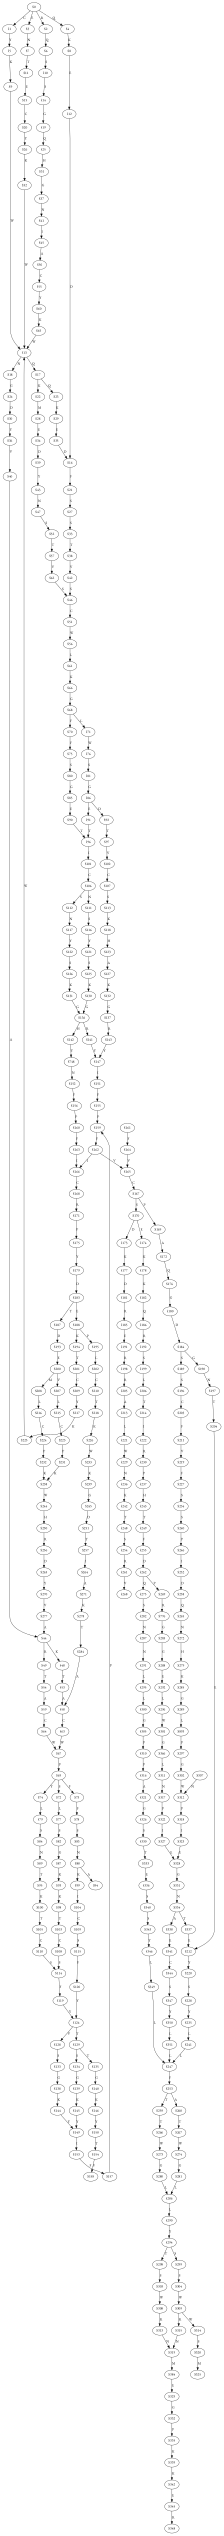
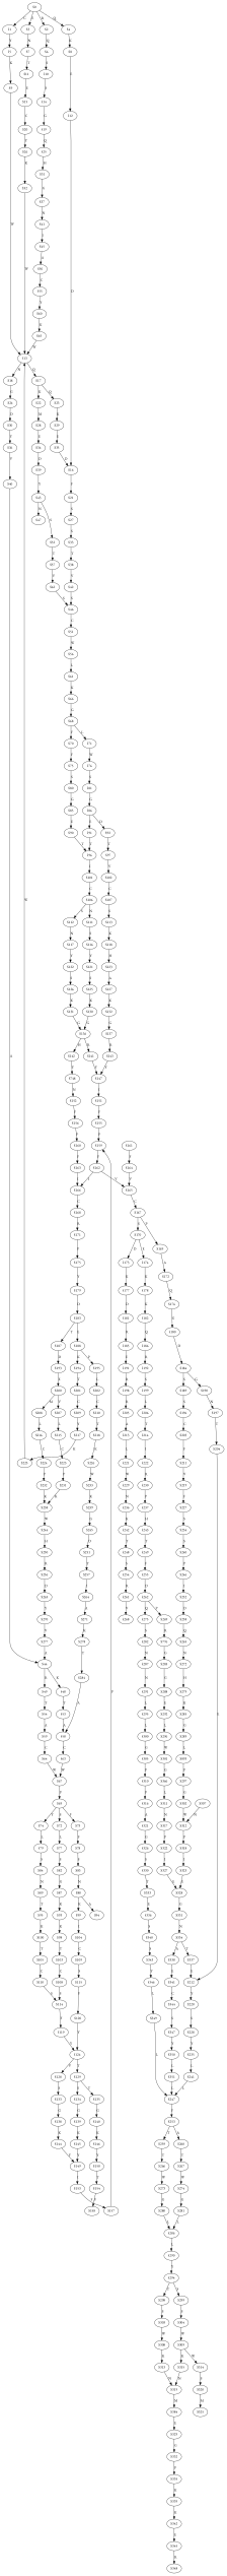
  strict digraph {
    fontname="EB Garamond"
    node [fontname="EB Garamond"]
    edge [fontname="EB Garamond"]
    S0
    S1
    S2
    S3
    S4
    S5
    S6
    S7
    S8
    S9
    S10
    S11
    S12
    S13
    S14
    S15
    S16
    S17
    S18
    S19
    S20
    S21
    S22
    S23
    S24
    S25
    S26
    S27
    S28
    S29
    S30
    S31
    S32
    S33
    S34
    S35
    S36
    S37
    S38
    S39
    S40
    S41
    S42
    S43
    S44
    S45
    S46
    S47
    S48
    S49
    S50
    S51
    S52
    S53
    S54
    S55
    S56
    S57
    S58
    S59
    S60
    S61
    S62
    S63
    S64
    S65
    S66
    S67
    S68
    S69
    S70
    S71
    S72
    S73
    S74
    S75
    S76
    S77
    S78
    S79
    S80
    S81
    S82
    S83
    S84
    S85
    S86
    S87
    S88
    S89
    S90
    S91
    S92
    S93
    S94
    S99
    S95
    S96
    S97
    S98
    S100
    S101
    S102
    S103
    S104
    S105
    S106
    S107
    S108
    S109
    S110
    S111
    S112
    S113
    S114
    S115
    S116
    S117
    S118
    S119
    S120
    S121
    S122
    S123
    S124
    S125
    S126
    S127
    S128
    S129
    S130
    S131
    S132
    S133
    S134
    S135
    S136
    S137
    S138
    S139
    S140
    S141
    S142
    S143
    S144
    S145
    S146
    S147
    n149 [label=S748]
    S149
    S150
    S151
    S152
    S153
    S154
    S155
    S156
    S157
    S158
    S159
    S160
    S162
    S163
    S161
    S164
    S165
    S166
    S167
    S168
    S169
    S170
    S171
    S172
    S173
    S174
    S175
    S176
    S177
    S178
    S179
    S180
    S181
    S182
    S183
    S184
    S185
    S186
    S187
    S188
    S189
    S190
    S191
    S192
    S193
    S194
    S195
    S196
    S197
    S198
    S199
    S200
    S201
    S202
    S203
    S204
    S205
    S206
    S207
    S208
    S209
    S210
    S211
    S212
    S213
    S214
    S215
    S216
    S217
    S218
    S219
    S220
    S221
    S222
    S223
    S224
    S225
    S226
    S227
    S228
    S229
    S230
    S231
    S232
    S233
    S234
    S235
    S236
    S237
    S238
    S239
    S240
    S241
    S242
    S243
    S244
    S245
    S246
    S247
    S248
    S249
    S250
    S251
    S252
    S253
    S254
    S255
    S256
    S257
    S258
    S259
    S260
    S261
    S262
    S263
    S264
    S265
    S266
    S267
    S268
    S269
    S275
    S270
    S271
    S272
    S273
    S274
    n277 [label=S776]
    S277
    S278
    S279
    S280
    S281
    S282
    S283
    S284
    S285
    S286
    S287
    S288
    S289
    S290
    S291
    S292
    n294 [label=S893]
    S294
    S295
    S296
    S297
    S298
    S299
    S300
    S301
    S302
    S303
    S304
    S305
    n307 [label=S366]
    S312
    S308
    S309
    S310
    S311
    S307
    S313
    S314
    S315
    S316
    S317
    S318
    S319
    S320
    S321
    S322
    S323
    n325 [label=S384]
    S325
    S326
    S327
    S328
    S329
    S330
    S331
    S332
    S333
    S334
    S335
    S336
    S337
    S338
    S339
    S340
    S341
    S342
    S343
    S344
    S345
    S346
    S347
    S348
    S349
    S350
    S351
    S0 -> S1 [label=C]
    S0 -> S2 [label=R]
    S0 -> S3 [label=E]
    S0 -> S4 [label=Q]
    S1 -> S5 [label=Y]
    S2 -> S6 [label=Q]
    S3 -> S7 [label=N]
    S4 -> S8 [label=K]
    S5 -> S9 [label=K]
    S6 -> S10 [label=S]
    S7 -> S11 [label=T]
    S8 -> S12 [label=E]
    S9 -> S13 [label=W]
    S10 -> S14 [label=S]
    S11 -> S15 [label=E]
    S12 -> S16 [label=D]
    S13 -> S17 [label=Q]
    S13 -> S18 [label=N]
    S14 -> S19 [label=G]
    S15 -> S20 [label=C]
    S16 -> S21 [label=F]
    S17 -> S22 [label=K]
    S17 -> S23 [label=Q]
    S18 -> S24 [label=G]
    S19 -> S25 [label=Q]
    S20 -> S26 [label=Y]
    S21 -> S27 [label=S]
    S22 -> S28 [label=M]
    S23 -> S29 [label=K]
    S24 -> S30 [label=D]
    S25 -> S31 [label=H]
    S26 -> S32 [label=K]
    S27 -> S33 [label=S]
    S28 -> S34 [label=E]
    S29 -> S35 [label=E]
    S30 -> S36 [label=Y]
    S31 -> S37 [label=G]
    S32 -> S13 [label=W]
    S33 -> S38 [label=T]
    S34 -> S39 [label=D]
    S35 -> S16 [label=D]
    S36 -> S40 [label=V]
    S37 -> S41 [label=N]
    S38 -> S42 [label=V]
    S39 -> S43 [label=Y]
    S40 -> S44 [label=A]
    S41 -> S45 [label=I]
    S42 -> S46 [label=S]
    S43 -> S47 [label=N]
    S44 -> S48 [label=K]
    S44 -> S49 [label=R]
    S45 -> S50 [label=A]
    S46 -> S51 [label=C]
-   S47 -> S52 [label=S]
+   S43 -> S52 [label=S]
    S48 -> S53 [label=T]
    S49 -> S54 [label=T]
    S50 -> S55 [label=C]
    S51 -> S56 [label=W]
    S52 -> S57 [label=T]
    S53 -> S58 [label=A]
    S54 -> S59 [label=A]
    S55 -> S60 [label=Y]
    S56 -> S61 [label=L]
    S57 -> S62 [label=V]
    S58 -> S63 [label=C]
    S59 -> S64 [label=C]
    S60 -> S65 [label=K]
    S61 -> S66 [label=K]
    S62 -> S46 [label=S]
    S63 -> S67 [label=W]
    S64 -> S67 [label=W]
    S65 -> S13 [label=W]
    S66 -> S68 [label=G]
    S67 -> S69 [label=P]
    S68 -> S70 [label=F]
    S68 -> S71 [label=L]
    S69 -> S72 [label=S]
    S69 -> S73 [label=F]
    S69 -> S74 [label=Y]
    S70 -> S75 [label=F]
    S71 -> S76 [label=W]
    S72 -> S77 [label=L]
    S73 -> S78 [label=F]
    S74 -> S79 [label=L]
    S75 -> S80 [label=S]
    S76 -> S81 [label=S]
    S77 -> S82 [label=S]
    S78 -> S83 [label=S]
    S79 -> S84 [label=S]
    S80 -> S85 [label=G]
    S81 -> S86 [label=G]
    S82 -> S87 [label=G]
    S83 -> S88 [label=N]
    S84 -> S89 [label=N]
    S85 -> S90 [label=E]
    S86 -> S91 [label=E]
    S86 -> S92 [label=D]
    S87 -> S93 [label=K]
    S88 -> S94 [label=A]
    S88 -> S99 [label=K]
    S89 -> S95 [label=T]
    S90 -> S96 [label=T]
    S91 -> S96 [label=T]
    S92 -> S97 [label=T]
    S93 -> S98 [label=K]
    S99 -> S104 [label=I]
    S95 -> S100 [label=K]
    S96 -> S101 [label=I]
    S97 -> S102 [label=V]
    S98 -> S103 [label=T]
    S100 -> S105 [label=T]
    S101 -> S106 [label=C]
    S102 -> S107 [label=C]
    S103 -> S108 [label=C]
    S104 -> S109 [label=C]
    S105 -> S110 [label=C]
    S106 -> S111 [label=N]
    S106 -> S112 [label=S]
    S107 -> S113 [label=S]
    S108 -> S114 [label=S]
    S109 -> S115 [label=S]
    S110 -> S114 [label=S]
    S111 -> S116 [label=S]
    S112 -> S117 [label=N]
    S113 -> S118 [label=K]
    S114 -> S119 [label=F]
    S115 -> S120 [label=F]
    S116 -> S121 [label=Y]
    S117 -> S122 [label=Y]
    S118 -> S123 [label=H]
    S119 -> S124 [label=Y]
    S120 -> S124 [label=Y]
    S121 -> S125 [label=S]
    S122 -> S126 [label=S]
    S123 -> S127 [label=A]
    S124 -> S128 [label=V]
    S124 -> S129 [label=T]
    S125 -> S130 [label=K]
    S126 -> S131 [label=K]
    S127 -> S132 [label=K]
    S128 -> S133 [label=S]
    S129 -> S134 [label=S]
    S129 -> S135 [label=T]
    S130 -> S136 [label=G]
    S131 -> S136 [label=G]
    S132 -> S137 [label=G]
    S133 -> S138 [label=G]
    S134 -> S139 [label=G]
    S135 -> S140 [label=G]
    S136 -> S141 [label=R]
    S136 -> S142 [label=H]
    S137 -> S143 [label=R]
    S138 -> S144 [label=K]
    S139 -> S145 [label=K]
    S140 -> S146 [label=K]
    S141 -> S147 [label=Y]
    S142 -> n149 [label=Y]
    S143 -> S147 [label=Y]
    S144 -> S149 [label=Y]
    S145 -> S149 [label=Y]
    S146 -> S150 [label=Y]
    S147 -> S151 [label=I]
    n149 -> S152 [label=N]
    S149 -> S153 [label=I]
    S150 -> S154 [label=T]
    S151 -> S155 [label=F]
    S152 -> S156 [label=F]
    S153 -> S157 [label=F]
    S154 -> S158 [label=F]
    S155 -> S159 [label=P]
    S156 -> S160 [label=P]
    S157 -> S159 [label=P]
    S159 -> S162 [label=F]
    S160 -> S163 [label=F]
    S162 -> S165 [label=V]
    S162 -> S166 [label=I]
    S163 -> S166 [label=I]
    S161 -> S164 [label=F]
    S164 -> S165 [label=V]
    S165 -> S167 [label=C]
    S166 -> S168 [label=C]
    S167 -> S169 [label=P]
    S167 -> S170 [label=S]
    S168 -> S171 [label=R]
    S169 -> S172 [label=A]
    S170 -> S173 [label=D]
    S170 -> S174 [label=E]
    S171 -> S175 [label=P]
    S172 -> S176 [label=Q]
    S173 -> S177 [label=K]
    S174 -> S178 [label=K]
    S175 -> S179 [label=Y]
    S176 -> S180 [label=G]
    S177 -> S181 [label=D]
    S178 -> S182 [label=K]
    S179 -> S183 [label=D]
    S180 -> S184 [label=D]
    S181 -> S185 [label=R]
    S182 -> S186 [label=Q]
    S183 -> S187 [label=T]
    S183 -> S188 [label=E]
    S184 -> S189 [label=S]
    S184 -> S190 [label=G]
    S185 -> S191 [label=E]
    S186 -> S192 [label=R]
    S187 -> S193 [label=D]
    S188 -> S194 [label=K]
    S188 -> S195 [label=P]
    S189 -> S196 [label=S]
    S190 -> S197 [label=N]
    S191 -> S198 [label=R]
    S192 -> S199 [label=S]
    S193 -> S200 [label=E]
    S194 -> S201 [label=T]
    S195 -> S202 [label=L]
    S196 -> S203 [label=C]
    S197 -> S204 [label=T]
    S198 -> S205 [label=R]
    S199 -> S206 [label=L]
    S200 -> S207 [label=V]
    S200 -> S208 [label=M]
    S201 -> S209 [label=C]
    S202 -> S210 [label=C]
    S203 -> S211 [label=F]
    S204 -> S212 [label=E]
    S205 -> S213 [label=A]
    S206 -> S214 [label=T]
    S207 -> S215 [label=L]
    S208 -> S216 [label=L]
    S209 -> S217 [label=Y]
    S210 -> S218 [label=T]
    S211 -> S219 [label=V]
    S212 -> S220 [label=Y]
    S213 -> S221 [label=L]
    S214 -> S222 [label=I]
    S215 -> S223 [label=C]
    S216 -> S224 [label=C]
    S217 -> S225 [label=K]
    S218 -> S226 [label=K]
    S219 -> S227 [label=F]
    S220 -> S228 [label=S]
    S221 -> S229 [label=W]
    S222 -> S230 [label=R]
    S223 -> S231 [label=P]
    S224 -> S232 [label=P]
    S225 -> S13 [label=W]
    S226 -> S233 [label=W]
    S227 -> S234 [label=S]
    S228 -> S235 [label=Y]
    S229 -> S236 [label=N]
    S230 -> S237 [label=P]
    S231 -> S238 [label=K]
    S232 -> S238 [label=K]
    S233 -> S239 [label=K]
    S234 -> S240 [label=S]
    S235 -> S241 [label=L]
    S236 -> S242 [label=K]
    S237 -> S243 [label=H]
    S238 -> S244 [label=W]
    S239 -> S245 [label=G]
    S240 -> S246 [label=P]
    S241 -> S247 [label=L]
    S242 -> S248 [label=T]
    S243 -> S249 [label=T]
    S244 -> S250 [label=H]
    S245 -> S251 [label=D]
    S246 -> S252 [label=I]
    S247 -> S253 [label=F]
    S248 -> S254 [label=S]
    S249 -> S255 [label=F]
    S250 -> S256 [label=R]
    S251 -> S257 [label=Y]
    S252 -> S258 [label=D]
    S253 -> S259 [label=T]
    S253 -> S260 [label=A]
    S254 -> S261 [label=R]
    S255 -> S262 [label=D]
    S256 -> S263 [label=D]
    S257 -> S264 [label=I]
    S258 -> S265 [label=Q]
    S259 -> S266 [label=T]
    S260 -> S267 [label=T]
    S261 -> S268 [label=V]
    S262 -> S269 [label=P]
    S262 -> S275 [label=Q]
    S263 -> S270 [label=Y]
    S264 -> S271 [label=A]
    S265 -> S272 [label=N]
    S266 -> S273 [label=W]
    S267 -> S274 [label=W]
    S269 -> n277 [label=R]
    S275 -> S282 [label=S]
    S270 -> S277 [label=V]
    S271 -> S278 [label=K]
    S272 -> S279 [label=H]
    S273 -> S280 [label=G]
    S274 -> S281 [label=G]
    n277 -> S283 [label=G]
    S277 -> S44 [label=A]
    S278 -> S284 [label=T]
    S279 -> S285 [label=K]
    S280 -> S286 [label=L]
    S281 -> S286 [label=L]
    S282 -> S287 [label=N]
    S283 -> S288 [label=G]
    S284 -> S58 [label=A]
    S285 -> S289 [label=G]
    S286 -> S290 [label=L]
    S287 -> S291 [label=N]
    S288 -> S292 [label=E]
    S289 -> n294 [label=L]
    S290 -> S294 [label=Y]
    S291 -> S295 [label=L]
    S292 -> S296 [label=L]
    n294 -> S297 [label=P]
    S294 -> S298 [label=T]
    S294 -> S299 [label=S]
    S295 -> S300 [label=L]
    S296 -> S301 [label=W]
    S297 -> S302 [label=G]
    S298 -> S303 [label=S]
    S299 -> S304 [label=S]
    S300 -> S305 [label=G]
    S301 -> n307 [label=G]
    S302 -> S312 [label=W]
    S303 -> S308 [label=W]
    S304 -> S309 [label=W]
    S305 -> S310 [label=P]
    n307 -> S311 [label=L]
    S312 -> S318 [label=P]
    S308 -> S313 [label=R]
    S309 -> S314 [label=W]
    S309 -> S315 [label=R]
    S310 -> S316 [label=P]
    S311 -> S317 [label=N]
    S307 -> S312 [label=N]
    S313 -> S319 [label=N]
    S314 -> S320 [label=S]
    S315 -> S319 [label=N]
    S316 -> S321 [label=A]
    S317 -> S322 [label=P]
    S318 -> S323 [label=I]
    S319 -> n325 [label=M]
    S320 -> S325 [label=M]
    S321 -> S326 [label=G]
    S322 -> S327 [label=I]
    S323 -> S328 [label=E]
    n325 -> S329 [label=E]
    S326 -> S330 [label=S]
    S327 -> S328 [label=E]
    S328 -> S331 [label=G]
    S329 -> S332 [label=G]
    S330 -> S333 [label=T]
    S331 -> S334 [label=N]
    S332 -> S335 [label=P]
    S333 -> S336 [label=E]
    S334 -> S337 [label=T]
    S334 -> S338 [label=A]
    S335 -> S339 [label=K]
    S336 -> S340 [label=S]
    S337 -> S212 [label=E]
    S338 -> S341 [label=E]
    S339 -> S342 [label=K]
    S340 -> S343 [label=S]
    S341 -> S344 [label=C]
    S342 -> S345 [label=E]
    S343 -> S346 [label=Y]
    S344 -> S347 [label=S]
    S345 -> S348 [label=R]
    S346 -> S349 [label=L]
    S347 -> S350 [label=Y]
    S349 -> S247 [label=L]
    S350 -> S351 [label=L]
    S351 -> S247 [label=L]
  }
